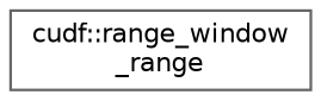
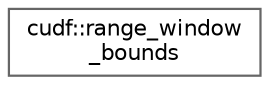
  digraph {
    rankdir=LR
-   n1 [color=grey40 fillcolor=white fontname=Helvetica fontsize=10 height=0.2 label="cudf::range_window\l_range" shape=box style=filled width=0.4]
+   n1 [color=grey40 fillcolor=white fontname=Helvetica fontsize=10 height=0.2 label="cudf::range_window\l_bounds" shape=box style=filled width=0.4]
  }
